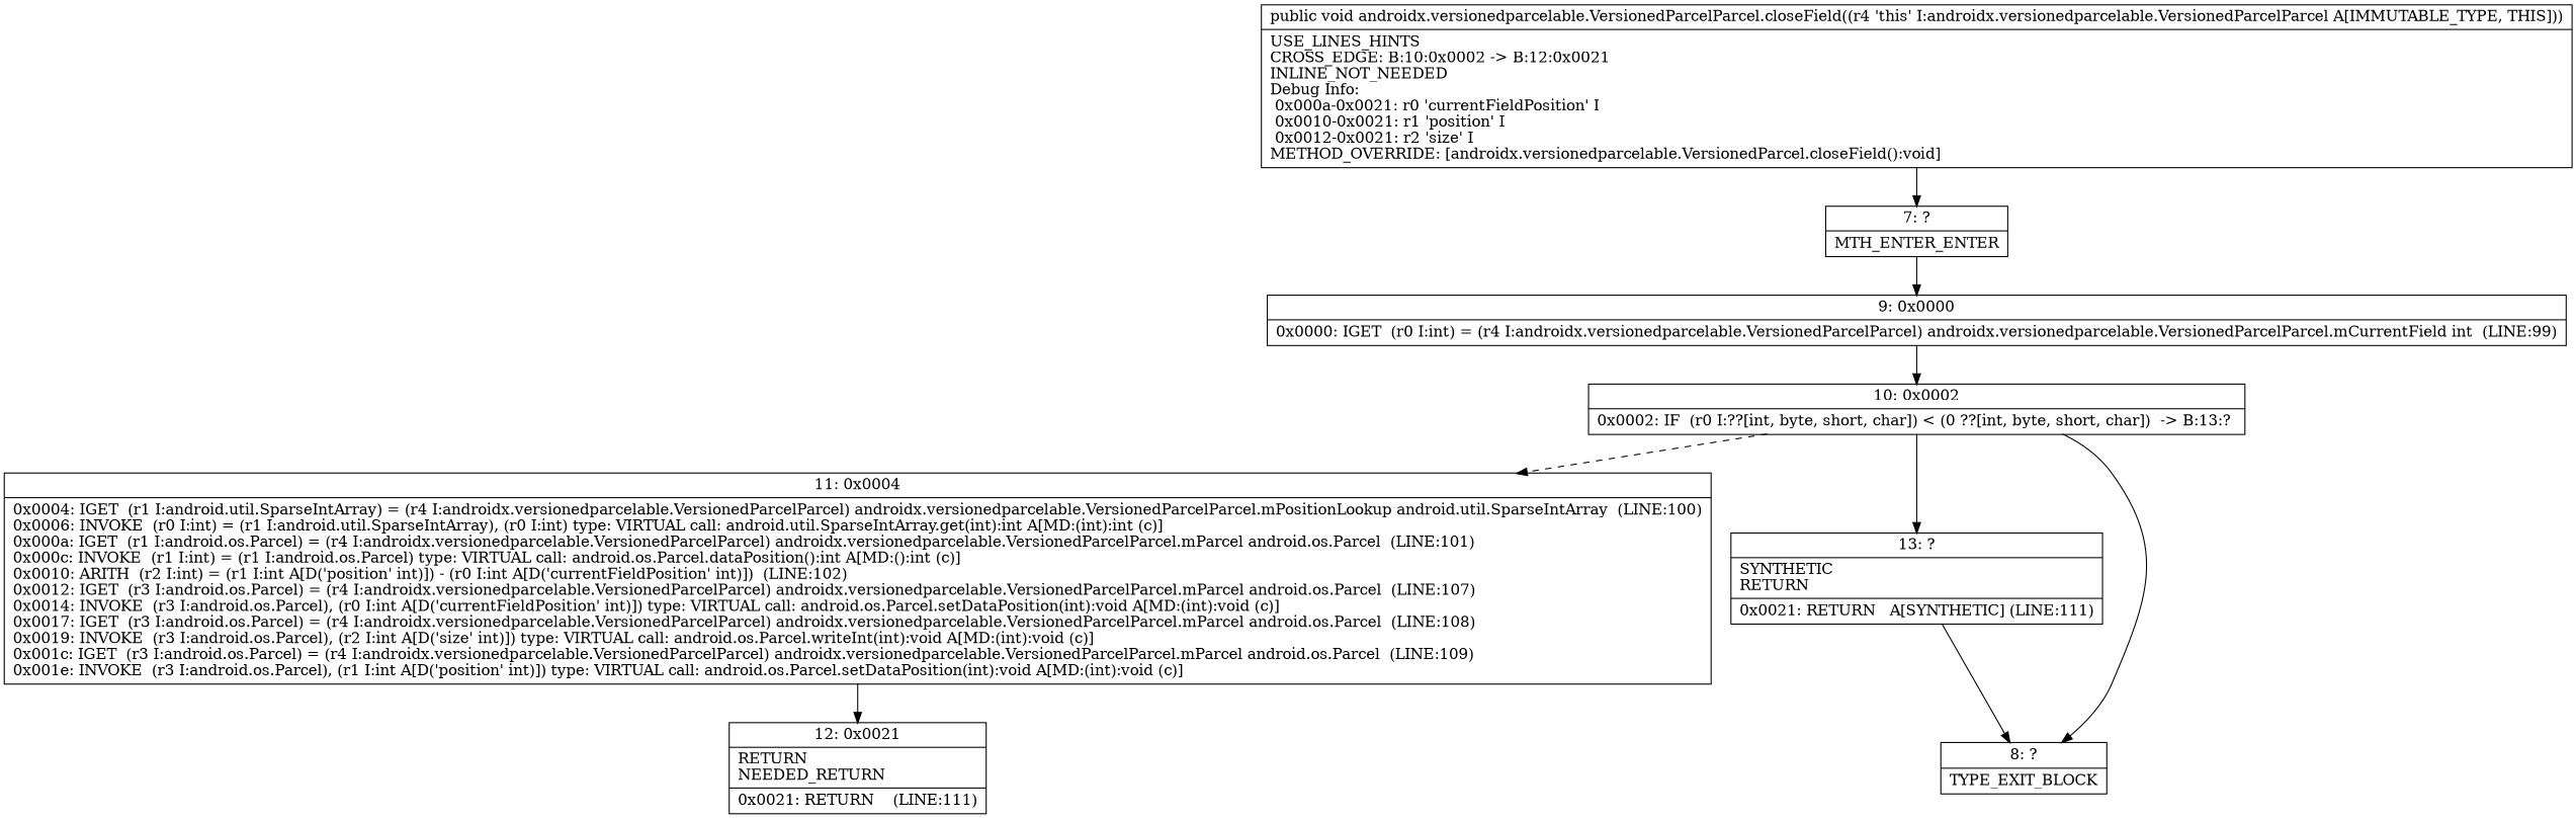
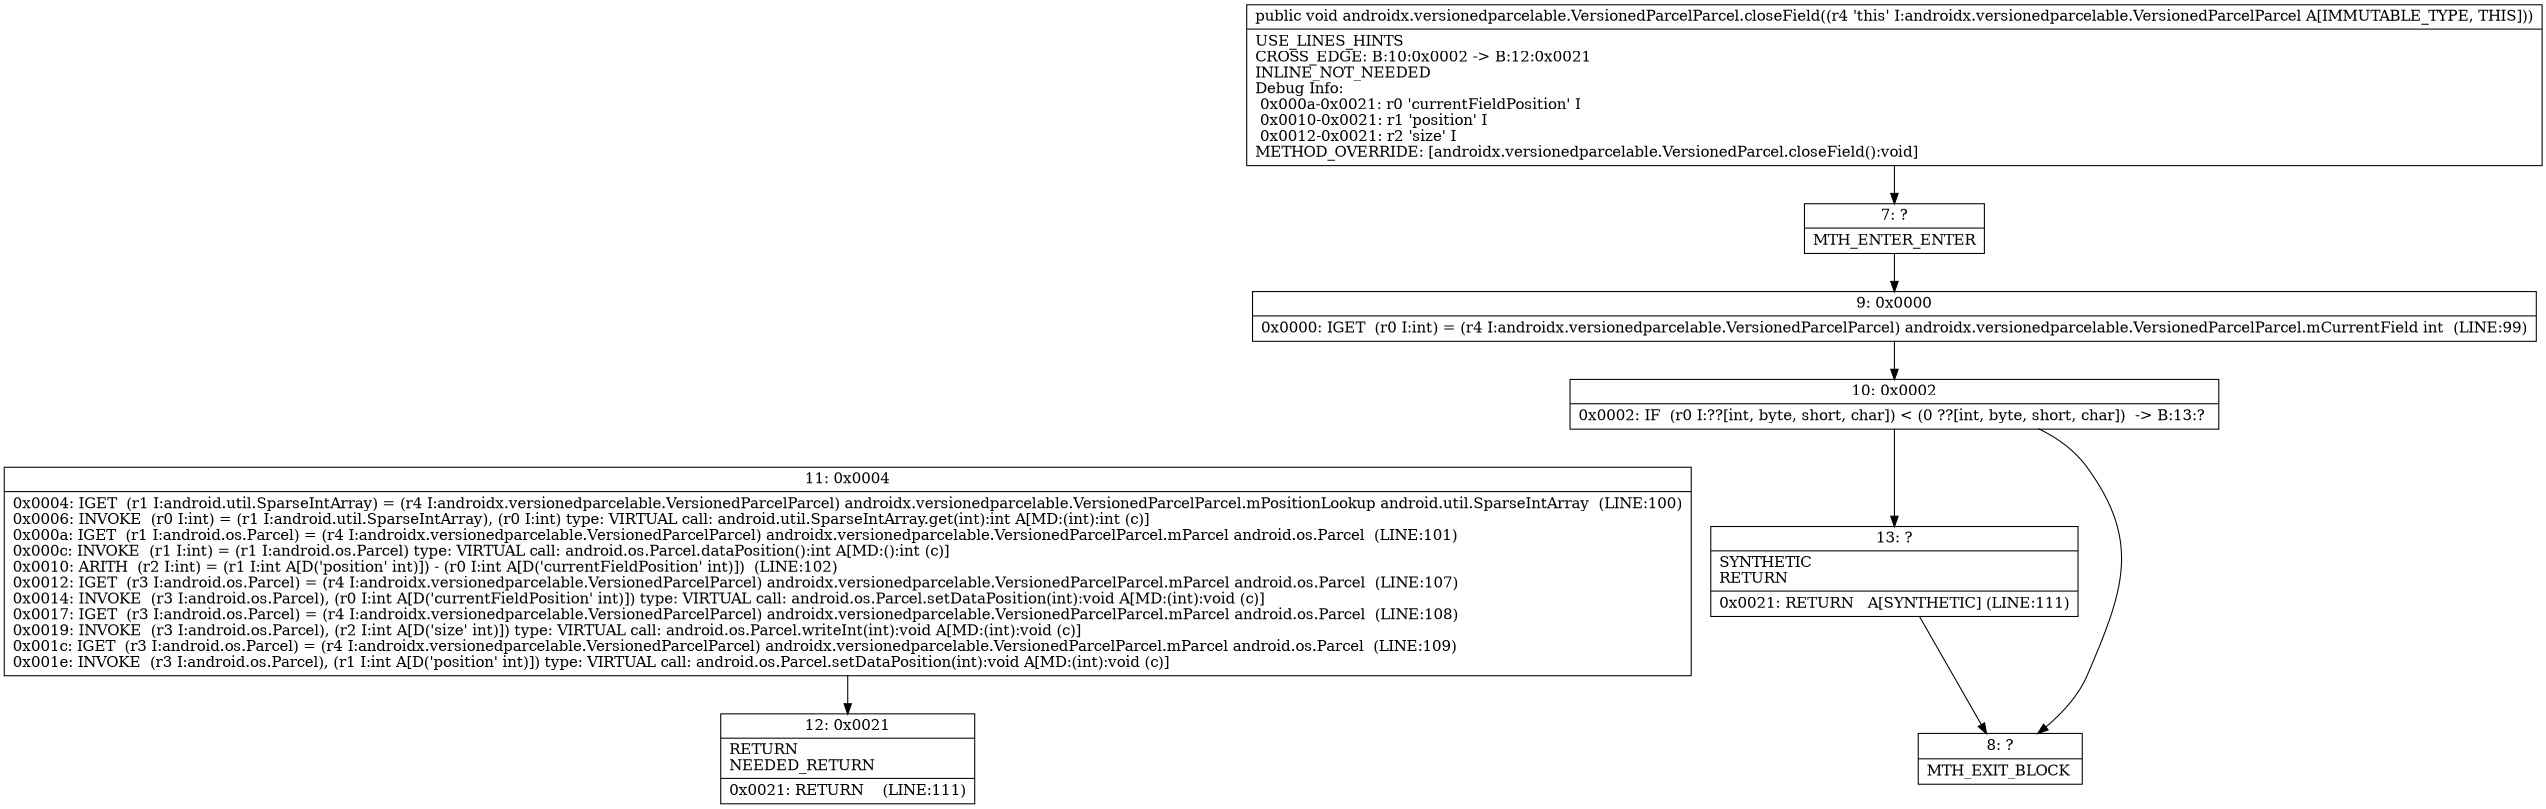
  digraph {
    node [shape=record]
    n1 [label="{7\:\ ?|MTH_ENTER_ENTER\l}"]
    n2 [label="{9\:\ 0x0000|0x0000: IGET  (r0 I:int) = (r4 I:androidx.versionedparcelable.VersionedParcelParcel) androidx.versionedparcelable.VersionedParcelParcel.mCurrentField int  (LINE:99)\l}"]
    n3 [label="{10\:\ 0x0002|0x0002: IF  (r0 I:??[int, byte, short, char]) \< (0 ??[int, byte, short, char])  \-\> B:13:? \l}"]
    n4 [label="{11\:\ 0x0004|0x0004: IGET  (r1 I:android.util.SparseIntArray) = (r4 I:androidx.versionedparcelable.VersionedParcelParcel) androidx.versionedparcelable.VersionedParcelParcel.mPositionLookup android.util.SparseIntArray  (LINE:100)\l0x0006: INVOKE  (r0 I:int) = (r1 I:android.util.SparseIntArray), (r0 I:int) type: VIRTUAL call: android.util.SparseIntArray.get(int):int A[MD:(int):int (c)]\l0x000a: IGET  (r1 I:android.os.Parcel) = (r4 I:androidx.versionedparcelable.VersionedParcelParcel) androidx.versionedparcelable.VersionedParcelParcel.mParcel android.os.Parcel  (LINE:101)\l0x000c: INVOKE  (r1 I:int) = (r1 I:android.os.Parcel) type: VIRTUAL call: android.os.Parcel.dataPosition():int A[MD:():int (c)]\l0x0010: ARITH  (r2 I:int) = (r1 I:int A[D('position' int)]) \- (r0 I:int A[D('currentFieldPosition' int)])  (LINE:102)\l0x0012: IGET  (r3 I:android.os.Parcel) = (r4 I:androidx.versionedparcelable.VersionedParcelParcel) androidx.versionedparcelable.VersionedParcelParcel.mParcel android.os.Parcel  (LINE:107)\l0x0014: INVOKE  (r3 I:android.os.Parcel), (r0 I:int A[D('currentFieldPosition' int)]) type: VIRTUAL call: android.os.Parcel.setDataPosition(int):void A[MD:(int):void (c)]\l0x0017: IGET  (r3 I:android.os.Parcel) = (r4 I:androidx.versionedparcelable.VersionedParcelParcel) androidx.versionedparcelable.VersionedParcelParcel.mParcel android.os.Parcel  (LINE:108)\l0x0019: INVOKE  (r3 I:android.os.Parcel), (r2 I:int A[D('size' int)]) type: VIRTUAL call: android.os.Parcel.writeInt(int):void A[MD:(int):void (c)]\l0x001c: IGET  (r3 I:android.os.Parcel) = (r4 I:androidx.versionedparcelable.VersionedParcelParcel) androidx.versionedparcelable.VersionedParcelParcel.mParcel android.os.Parcel  (LINE:109)\l0x001e: INVOKE  (r3 I:android.os.Parcel), (r1 I:int A[D('position' int)]) type: VIRTUAL call: android.os.Parcel.setDataPosition(int):void A[MD:(int):void (c)]\l}"]
    n5 [label="{13\:\ ?|SYNTHETIC\lRETURN\l|0x0021: RETURN   A[SYNTHETIC] (LINE:111)\l}"]
-   n6 [label="{8\:\ ?|TYPE_EXIT_BLOCK\l}"]
+   n6 [label="{8\:\ ?|MTH_EXIT_BLOCK\l}"]
    n7 [label="{12\:\ 0x0021|RETURN\lNEEDED_RETURN\l|0x0021: RETURN    (LINE:111)\l}"]
    n8 [label="{public void androidx.versionedparcelable.VersionedParcelParcel.closeField((r4 'this' I:androidx.versionedparcelable.VersionedParcelParcel A[IMMUTABLE_TYPE, THIS]))  | USE_LINES_HINTS\lCROSS_EDGE: B:10:0x0002 \-\> B:12:0x0021\lINLINE_NOT_NEEDED\lDebug Info:\l  0x000a\-0x0021: r0 'currentFieldPosition' I\l  0x0010\-0x0021: r1 'position' I\l  0x0012\-0x0021: r2 'size' I\lMETHOD_OVERRIDE: [androidx.versionedparcelable.VersionedParcel.closeField():void]\l}"]
    n1 -> n2
    n2 -> n3
-   n3 -> n4 [style=dashed]
    n3 -> n5
    n3 -> n6
    n4 -> n7
    n5 -> n6
    n8 -> n1
  }
